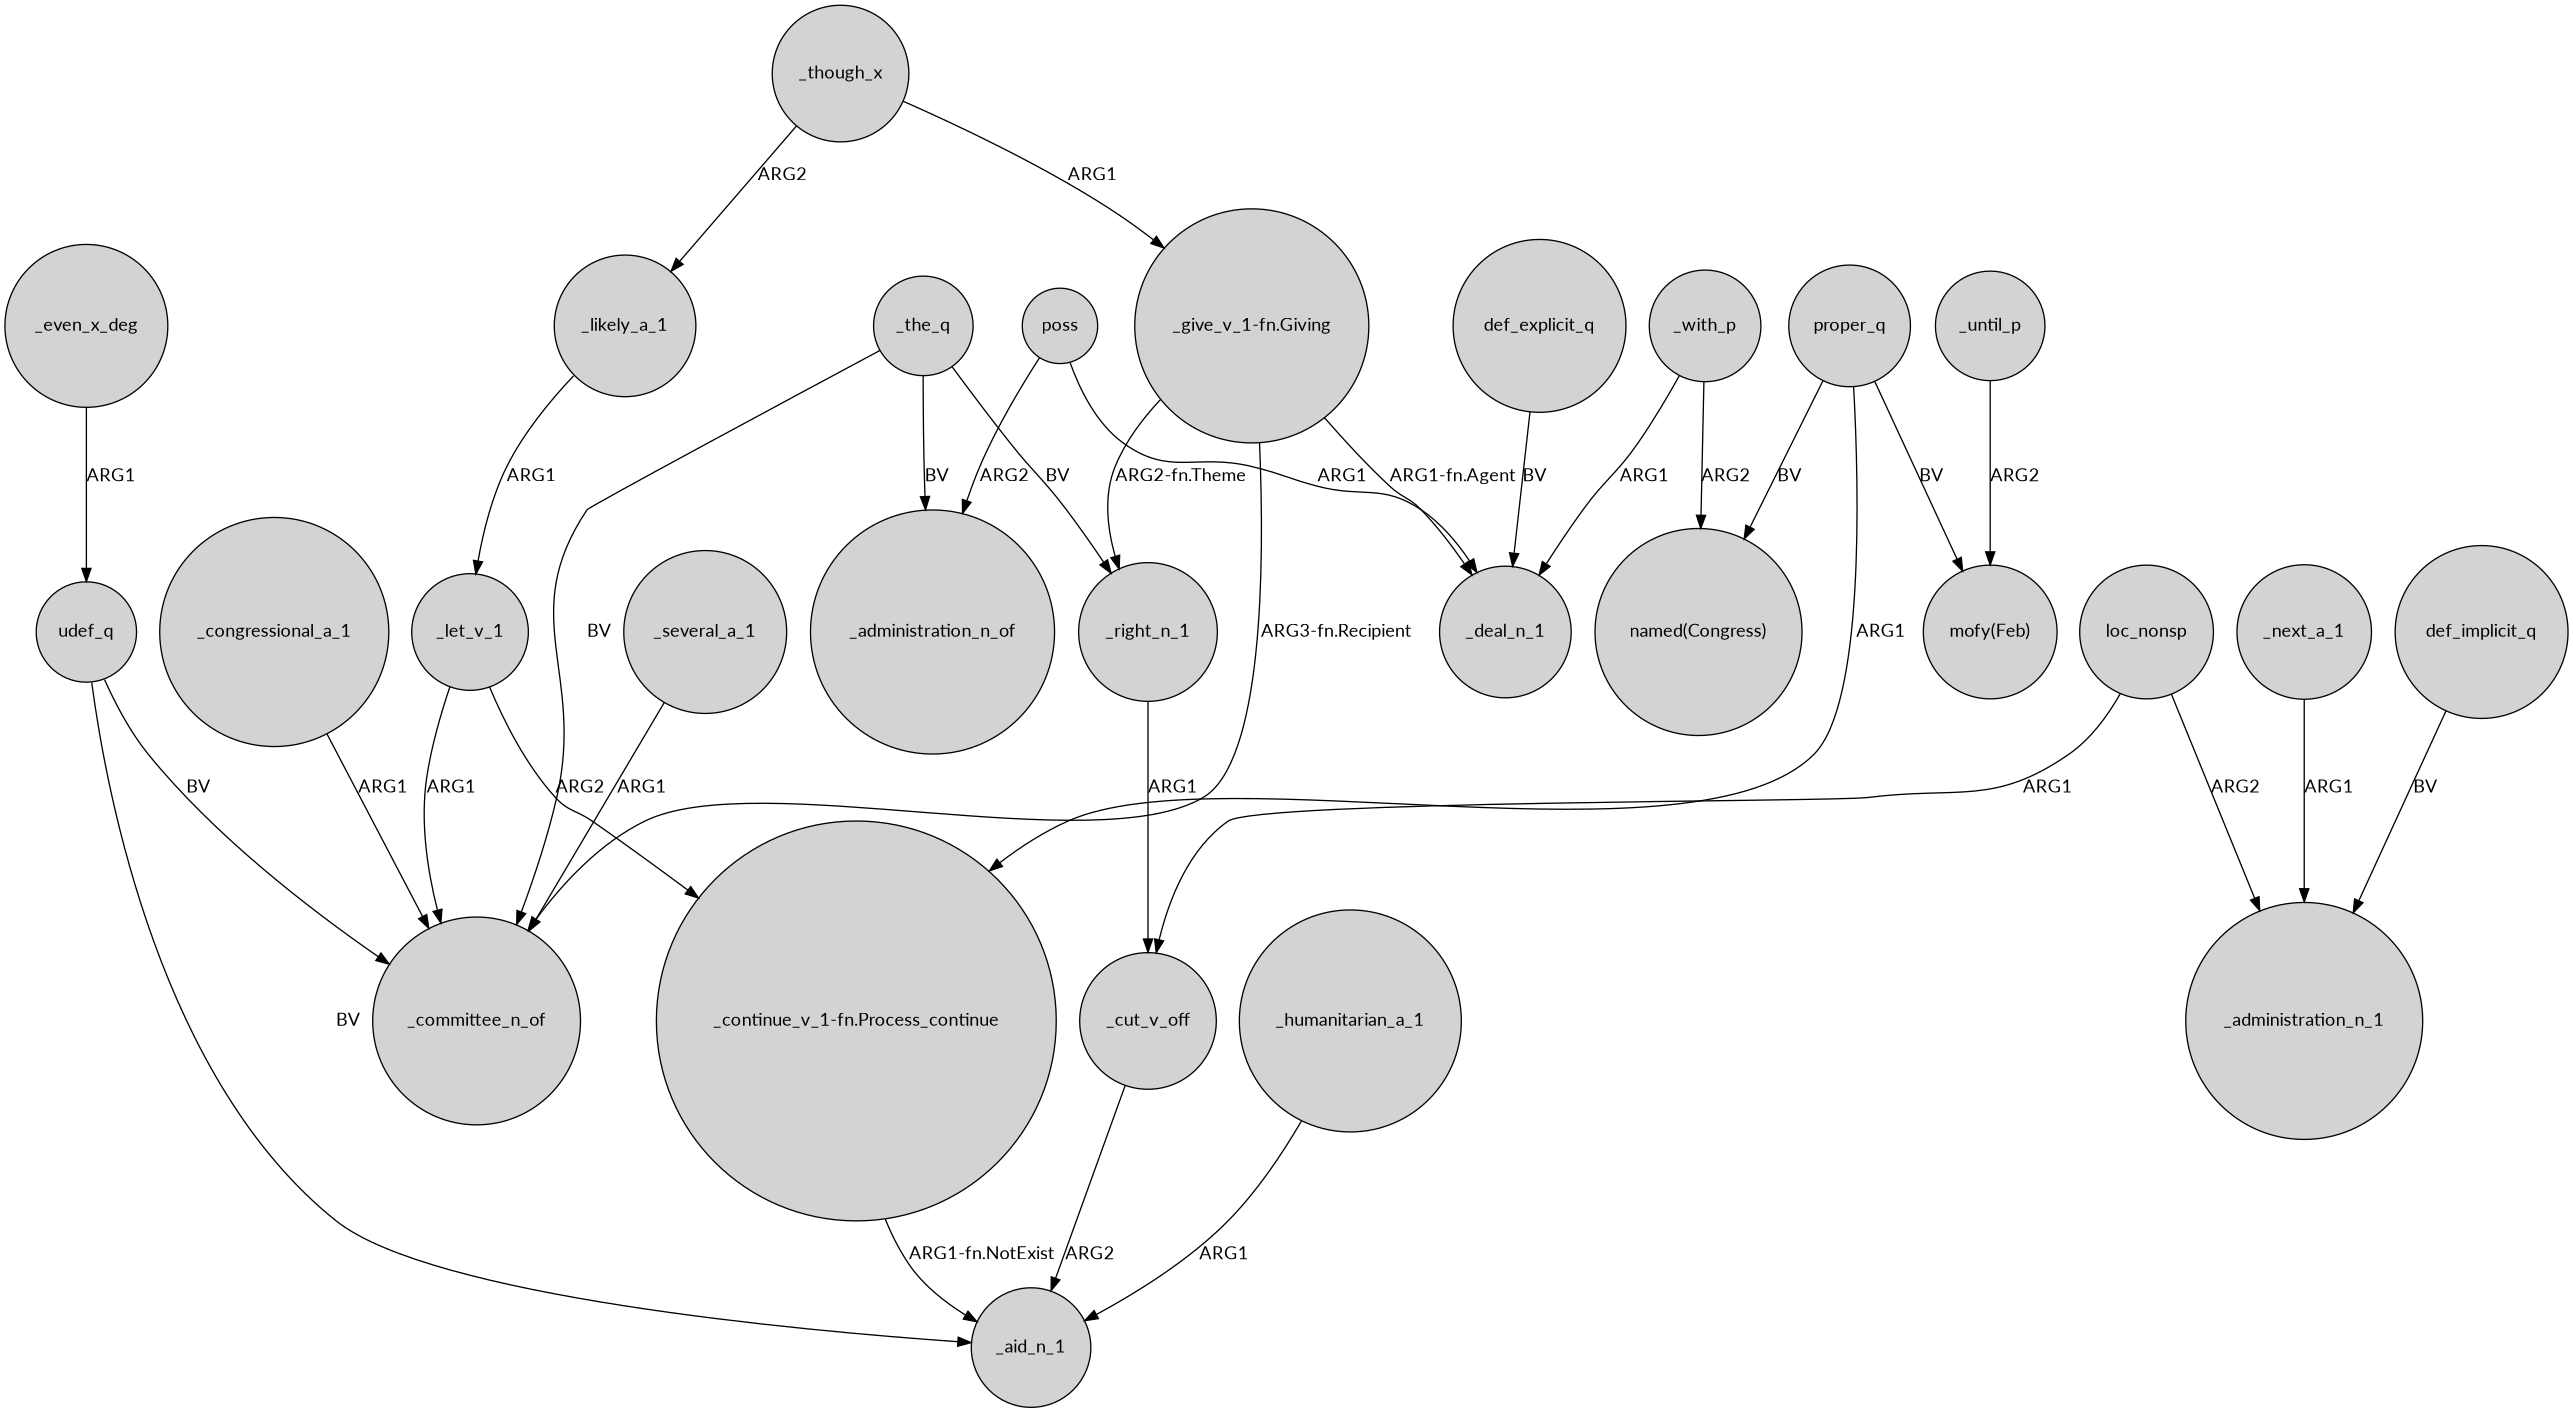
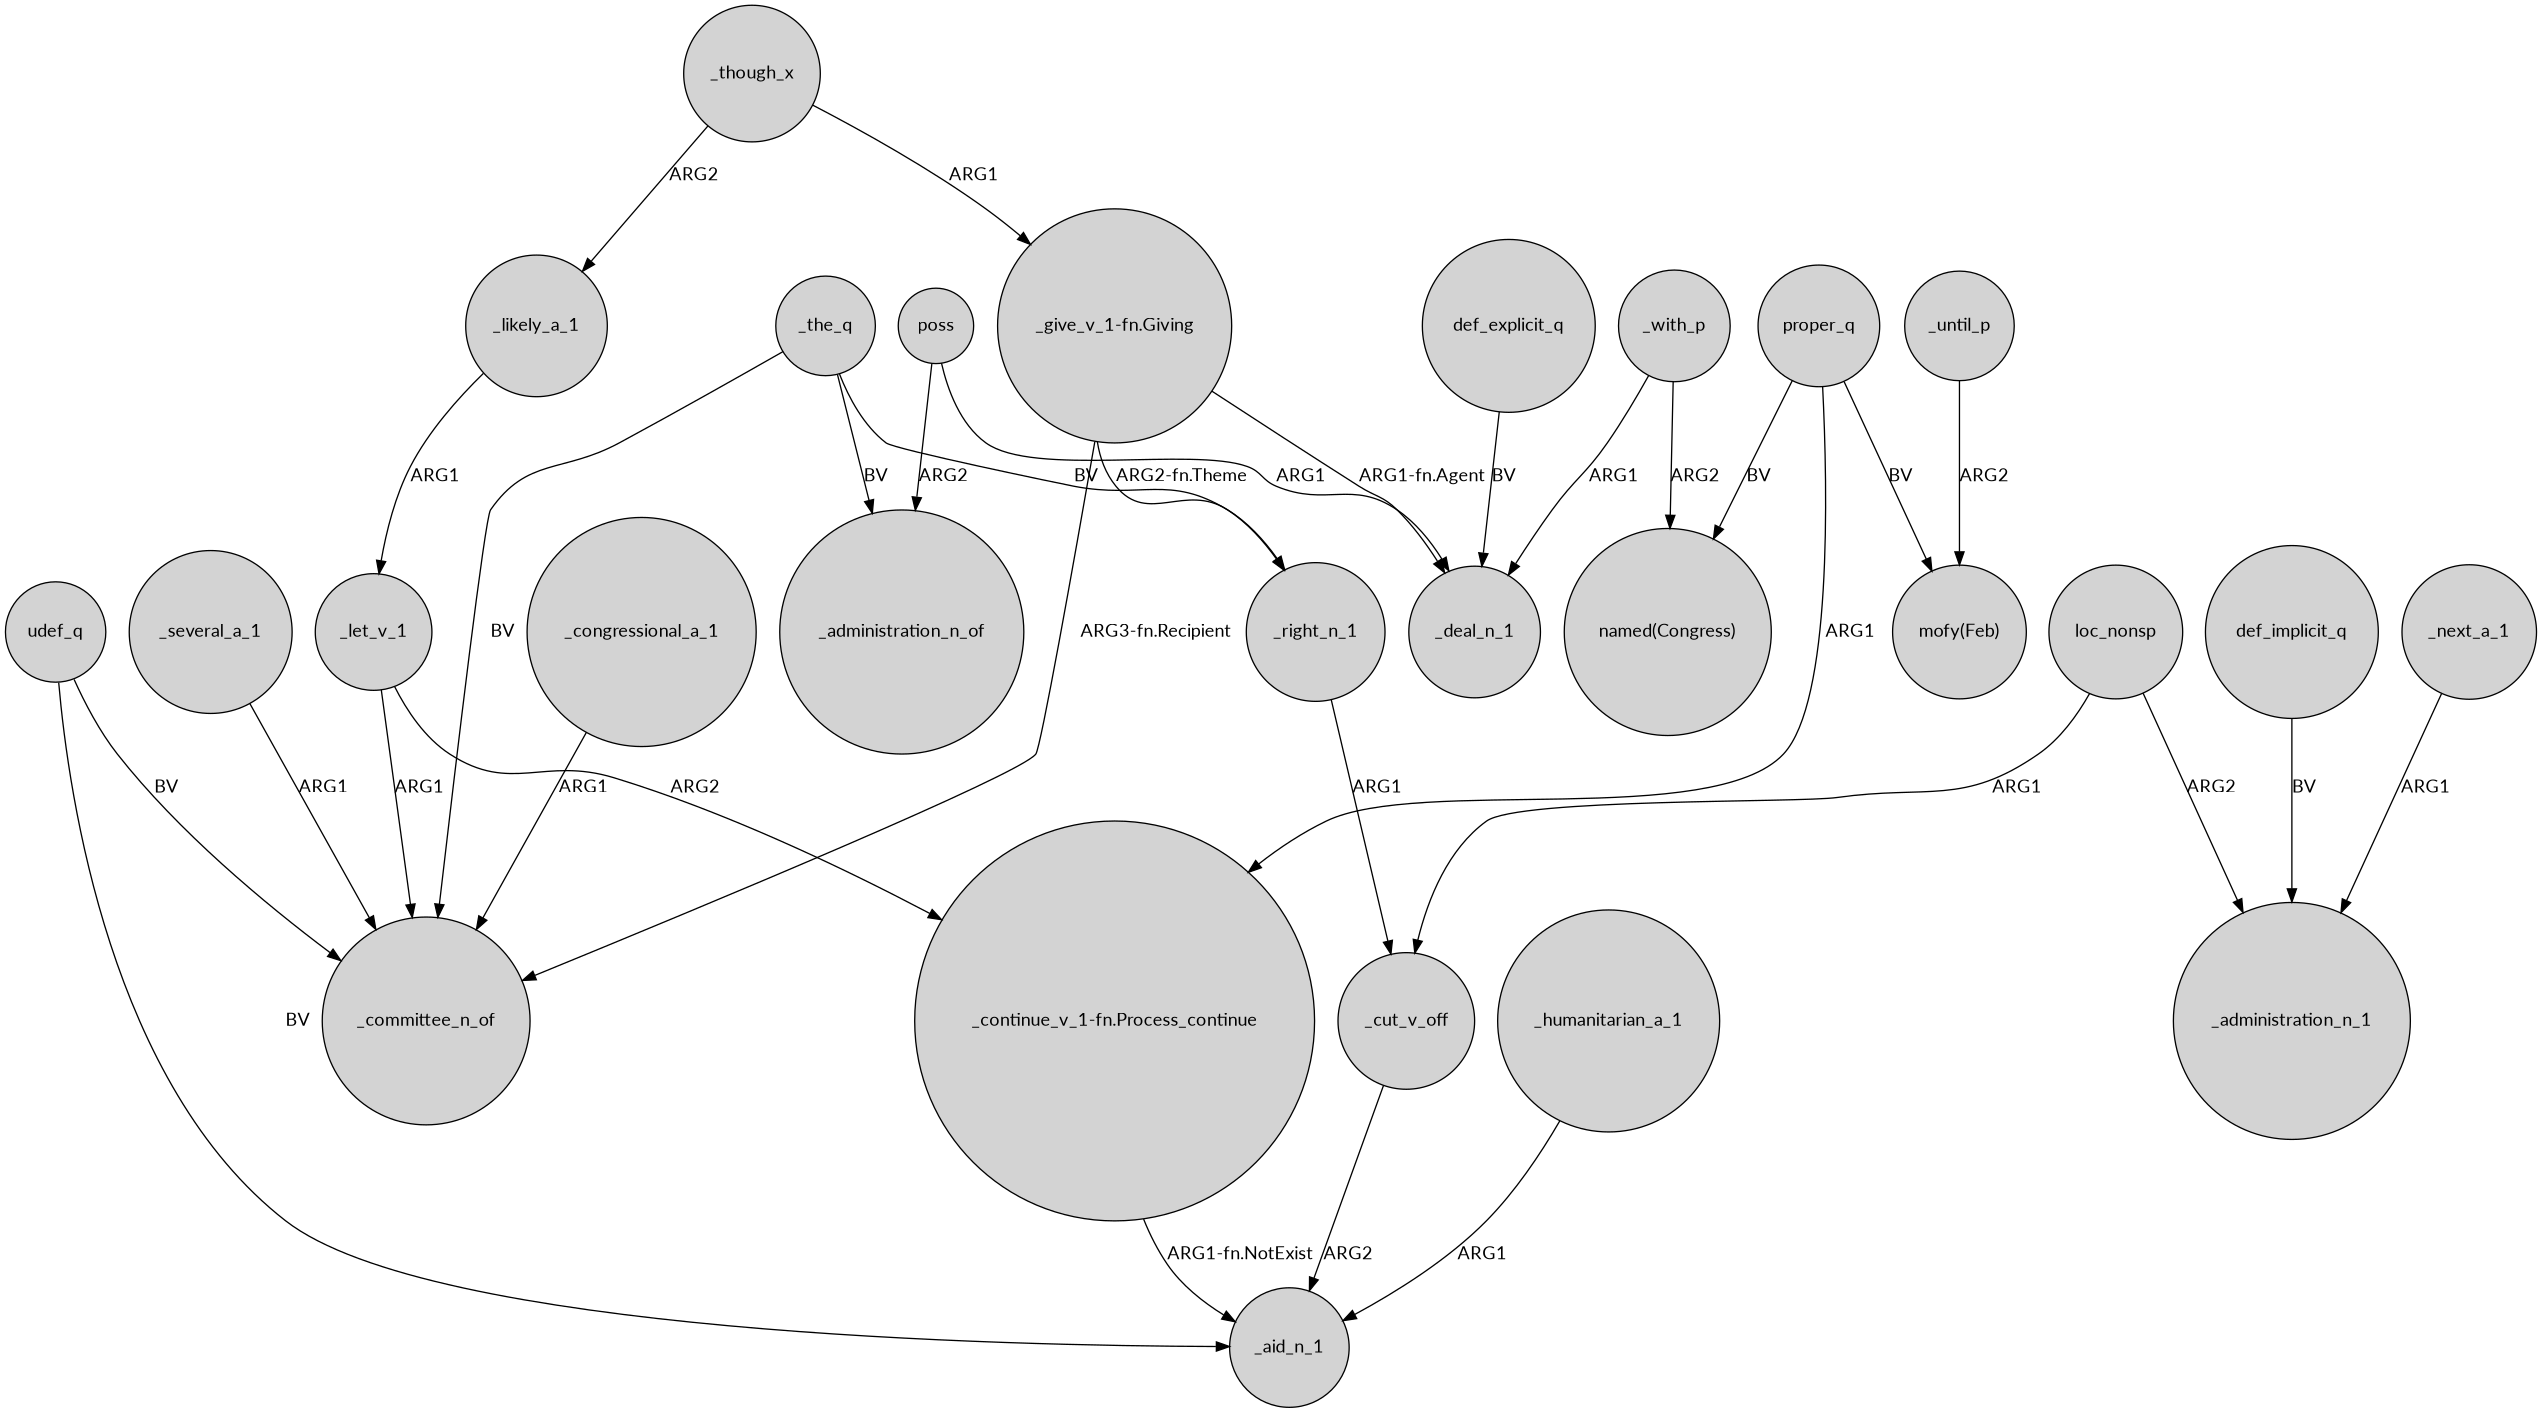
  digraph {
    fontname=Lato
    node [fontname=Lato shape=circle style=filled]
    edge [fontname=Lato]
    _though_x
    "_give_v_1-fn.Giving"
    _likely_a_1
    _committee_n_of
    _deal_n_1
    _right_n_1
    _let_v_1
    _cut_v_off
    n9 [label=_administration_n_1]
    def_implicit_q
    "_continue_v_1-fn.Process_continue"
    _aid_n_1
    _congressional_a_1
    _with_p
    "named(Congress)"
-   _even_x_deg
    udef_q
    _until_p
    "mofy(Feb)"
    _the_q
    _administration_n_of
    _several_a_1
    proper_q
    poss
    _humanitarian_a_1
    _next_a_1
    loc_nonsp
    def_explicit_q
    _though_x -> "_give_v_1-fn.Giving" [label=ARG1]
    _though_x -> _likely_a_1 [label=ARG2]
    "_give_v_1-fn.Giving" -> _committee_n_of [label="ARG3-fn.Recipient"]
    "_give_v_1-fn.Giving" -> _deal_n_1 [label="ARG1-fn.Agent"]
    "_give_v_1-fn.Giving" -> _right_n_1 [label="ARG2-fn.Theme"]
    _likely_a_1 -> _let_v_1 [label=ARG1]
    _right_n_1 -> _cut_v_off [label=ARG1]
    _let_v_1 -> _committee_n_of [label=ARG1]
    _let_v_1 -> "_continue_v_1-fn.Process_continue" [label=ARG2]
    _cut_v_off -> _aid_n_1 [label=ARG2]
    def_implicit_q -> n9 [label=BV]
    "_continue_v_1-fn.Process_continue" -> _aid_n_1 [label="ARG1-fn.NotExist"]
    _congressional_a_1 -> _committee_n_of [label=ARG1]
    _with_p -> _deal_n_1 [label=ARG1]
    _with_p -> "named(Congress)" [label=ARG2]
-   _even_x_deg -> udef_q [label=ARG1]
    udef_q -> _committee_n_of [label=BV]
    udef_q -> _aid_n_1 [label=BV]
    _until_p -> "mofy(Feb)" [label=ARG2]
    _the_q -> _committee_n_of [label=BV]
    _the_q -> _right_n_1 [label=BV]
    _the_q -> _administration_n_of [label=BV]
    _several_a_1 -> _committee_n_of [label=ARG1]
    proper_q -> "_continue_v_1-fn.Process_continue" [label=ARG1]
    proper_q -> "named(Congress)" [label=BV]
    proper_q -> "mofy(Feb)" [label=BV]
    poss -> _deal_n_1 [label=ARG1]
    poss -> _administration_n_of [label=ARG2]
    _humanitarian_a_1 -> _aid_n_1 [label=ARG1]
    _next_a_1 -> n9 [label=ARG1]
    loc_nonsp -> _cut_v_off [label=ARG1]
    loc_nonsp -> n9 [label=ARG2]
    def_explicit_q -> _deal_n_1 [label=BV]
  }
